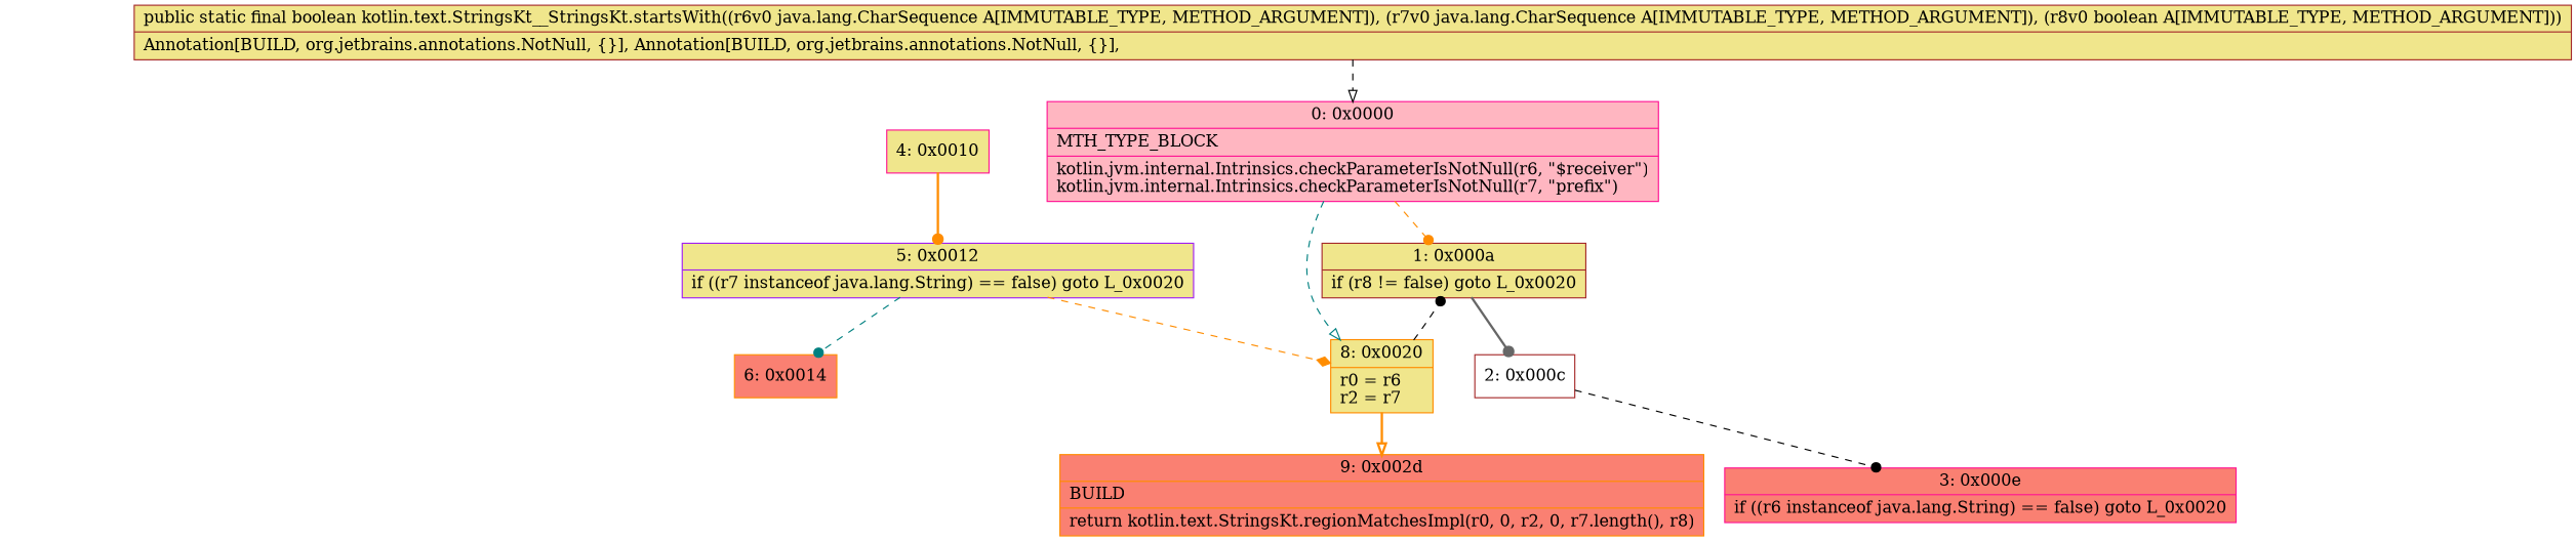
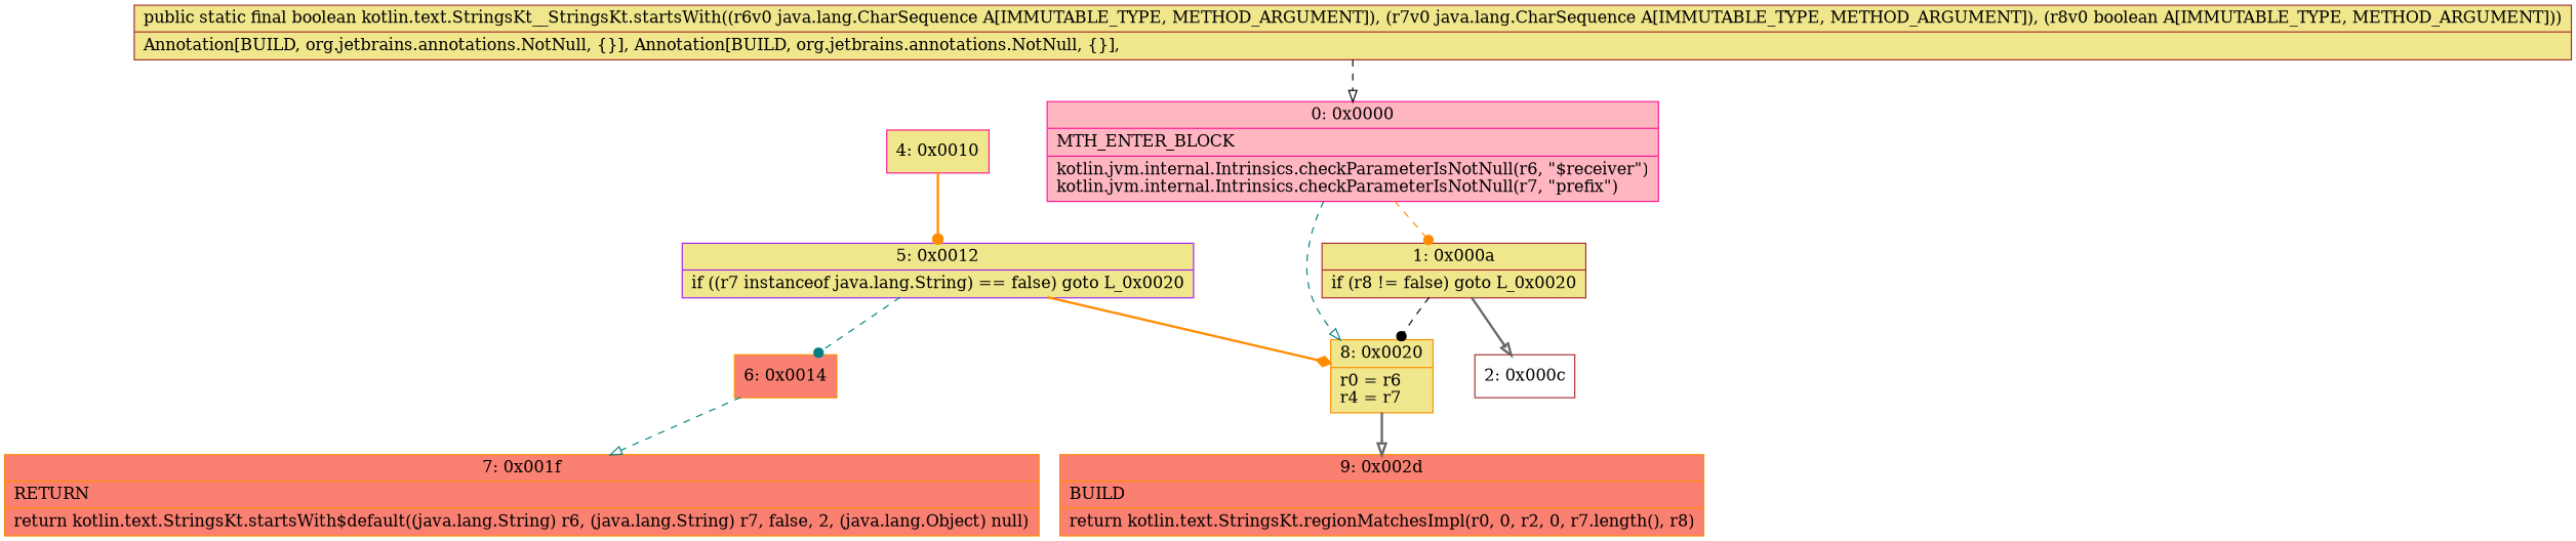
  digraph {
    node [color=darkorange fillcolor=khaki shape=record style=filled]
    edge [arrowhead=dot color=darkorange style=dashed]
-   n1 [color=deeppink fillcolor=lightpink label="{0\:\ 0x0000|MTH_TYPE_BLOCK\l|kotlin.jvm.internal.Intrinsics.checkParameterIsNotNull(r6, \"$receiver\")\lkotlin.jvm.internal.Intrinsics.checkParameterIsNotNull(r7, \"prefix\")\l}"]
+   n1 [color=deeppink fillcolor=lightpink label="{0\:\ 0x0000|MTH_ENTER_BLOCK\l|kotlin.jvm.internal.Intrinsics.checkParameterIsNotNull(r6, \"$receiver\")\lkotlin.jvm.internal.Intrinsics.checkParameterIsNotNull(r7, \"prefix\")\l}"]
    n2 [color=brown label="{1\:\ 0x000a|if (r8 != false) goto L_0x0020\l}"]
-   n3 [label="{8\:\ 0x0020|r0 = r6\lr2 = r7\l}"]
+   n3 [label="{8\:\ 0x0020|r0 = r6\lr4 = r7\l}"]
    n4 [color=brown fillcolor=white label="{2\:\ 0x000c}"]
-   n5 [color=deeppink fillcolor=salmon label="{3\:\ 0x000e|if ((r6 instanceof java.lang.String) == false) goto L_0x0020\l}"]
    n6 [fillcolor=salmon label="{9\:\ 0x002d|BUILD\l|return kotlin.text.StringsKt.regionMatchesImpl(r0, 0, r2, 0, r7.length(), r8)\l}"]
    n7 [color=deeppink label="{4\:\ 0x0010}"]
    n8 [color=purple label="{5\:\ 0x0012|if ((r7 instanceof java.lang.String) == false) goto L_0x0020\l}"]
    n9 [fillcolor=salmon label="{6\:\ 0x0014}"]
+   n10 [fillcolor=salmon label="{7\:\ 0x001f|RETURN\l|return kotlin.text.StringsKt.startsWith$default((java.lang.String) r6, (java.lang.String) r7, false, 2, (java.lang.Object) null)\l}"]
    n11 [color=brown label="{public static final boolean kotlin.text.StringsKt__StringsKt.startsWith((r6v0 java.lang.CharSequence A[IMMUTABLE_TYPE, METHOD_ARGUMENT]), (r7v0 java.lang.CharSequence A[IMMUTABLE_TYPE, METHOD_ARGUMENT]), (r8v0 boolean A[IMMUTABLE_TYPE, METHOD_ARGUMENT]))  | Annotation[BUILD, org.jetbrains.annotations.NotNull, \{\}], Annotation[BUILD, org.jetbrains.annotations.NotNull, \{\}], \l}"]
    n1 -> n2
    n1 -> n3 [arrowhead=onormal color=teal]
-   n3 -> n2 [color=black]
-   n2 -> n4 [color=gray40 style=bold]
-   n3 -> n6 [arrowhead=onormal style=bold]
-   n4 -> n5 [color=black]
+   n2 -> n3 [color=black]
+   n2 -> n4 [arrowhead=onormal color=gray40 style=bold]
+   n3 -> n6 [arrowhead=onormal color=gray40 style=bold]
    n7 -> n8 [style=bold]
-   n8 -> n3 [arrowhead=diamond]
+   n8 -> n3 [arrowhead=diamond style=bold]
    n8 -> n9 [color=teal]
+   n9 -> n10 [arrowhead=onormal color=teal]
    n11 -> n1 [arrowhead=onormal color=black]
  }
